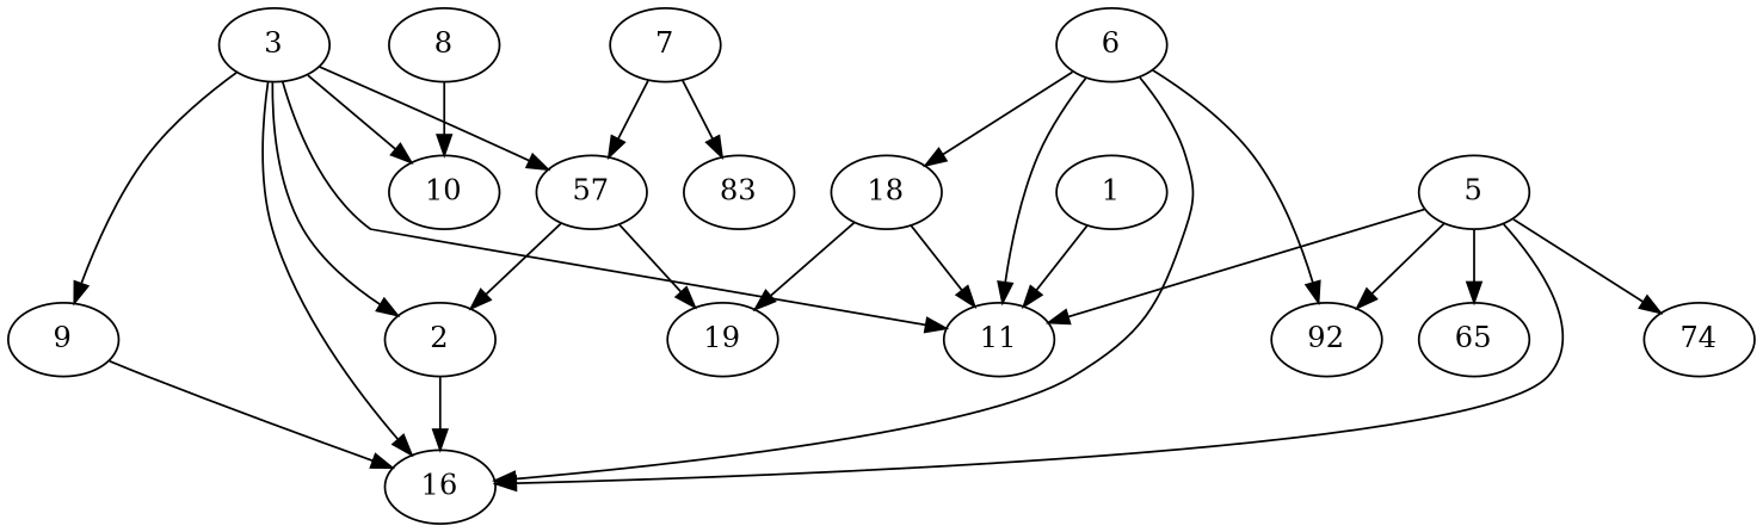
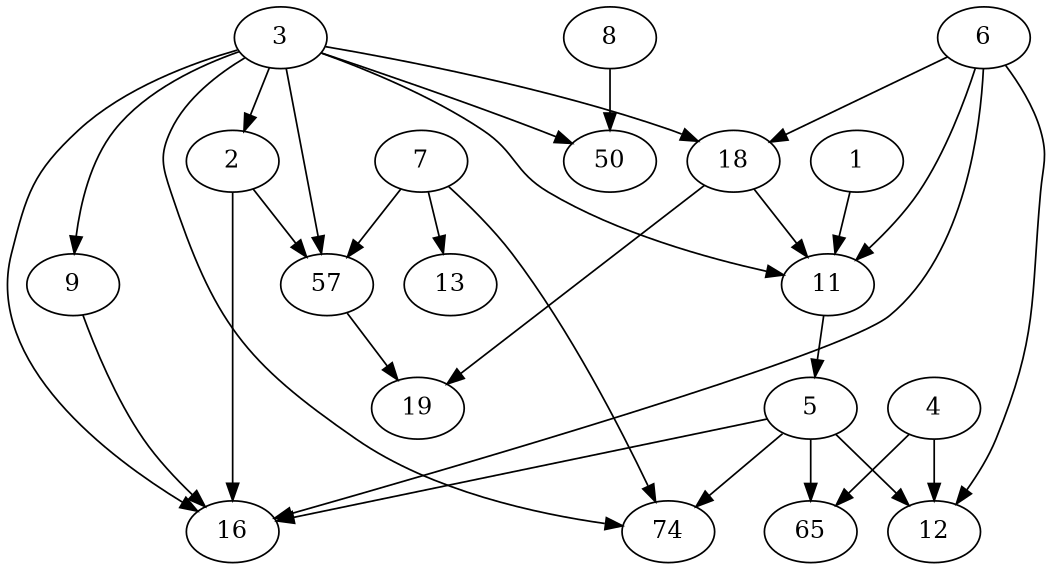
  digraph {
    node [alpha=0.06]
    1 [alpha=0.08 expect_size=24697856]
    11 [expect_size=6164480]
    2 [alpha=0.14 expect_size=49282048]
    16 [alpha=0.18 expect_size=51082240]
    n5 [alpha=0.16 expect_size=45106176 label=57]
    19 [expect_size=46602240]
    3 [expect_size=14964736]
    9 [alpha=0.16 expect_size=12975104]
-   10 [alpha=0.07 expect_size=45276160]
+   10 [alpha=0.07 expect_size=45276160 label=50]
    n10 [alpha=0.18 expect_size=25966592 label=74]
    18 [alpha=0.05 expect_size=16404480]
-   12 [alpha=0.15 expect_size=25853952 label=92]
+   12 [alpha=0.15 expect_size=25853952]
+   4 [alpha=0.05 expect_size=48424960]
    n14 [alpha=0.04 expect_size=37929984 label=65]
    5 [expect_size=25904128]
    6 [alpha=0.17 expect_size=6414336]
    7 [alpha=0.08 expect_size=46840832]
-   13 [alpha=0.17 expect_size=11105280 label=83]
+   13 [alpha=0.17 expect_size=11105280]
    8 [alpha=0.13 expect_size=42380288]
    1 -> 11
    2 -> 16
-   n5 -> 2
+   2 -> n5
    n5 -> 19
    3 -> 11
    3 -> 2
    3 -> 16
    3 -> n5
    3 -> 9
    3 -> 10
+   3 -> n10
+   3 -> 18
    9 -> 16
    18 -> 11
    18 -> 19
-   5 -> 11
+   4 -> 12
+   4 -> n14
+   11 -> 5
    5 -> 16
    5 -> n10
    5 -> 12
    5 -> n14
    6 -> 11
    6 -> 16
    6 -> 18
    6 -> 12
    7 -> n5
+   7 -> n10
    7 -> 13
    8 -> 10
  }
